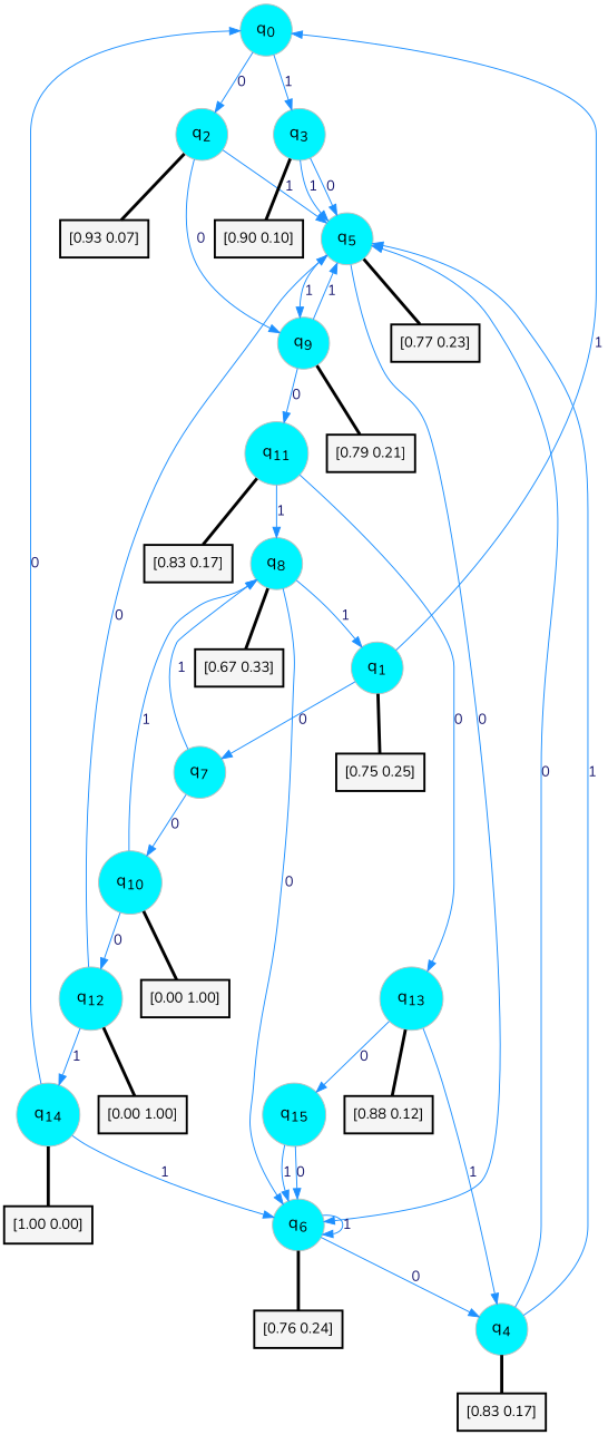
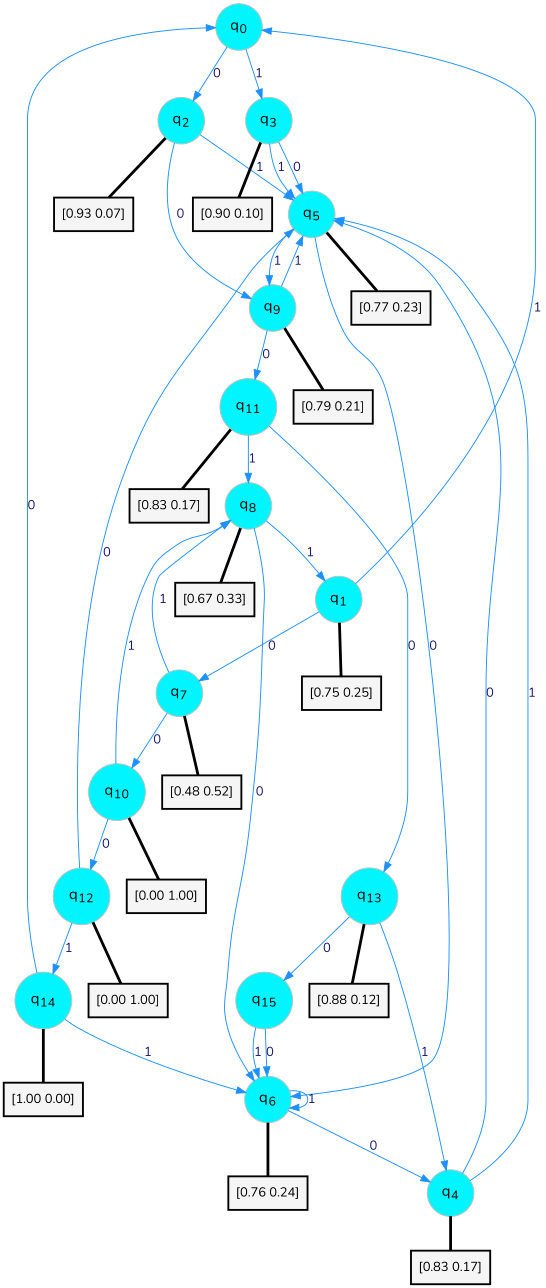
  digraph {
    fontname=Nunito
    rankdir=TD
    node [color=gray fillcolor=turquoise1 fontcolor=black fontname=Nunito fontsize=16 fontweight=bold shape=circle style=filled]
    edge [arrowsize=1 color=dodgerblue1 fontcolor=midnightblue fontname=Nunito fontweight=bold penwidth=1 style=solid weight=20]
    n1 [label=<q<SUB>0</SUB>>]
    n2 [label=<q<SUB>2</SUB>>]
    n3 [label=<q<SUB>3</SUB>>]
    n4 [label=<q<SUB>5</SUB>>]
    n5 [label=<q<SUB>9</SUB>>]
    n6 [color=black fillcolor=whitesmoke fontsize=14 label="[0.93 0.07]" penwidth=2 shape=box]
    n7 [color=black fillcolor=whitesmoke fontsize=14 label="[0.90 0.10]" penwidth=2 shape=box]
    n8 [label=<q<SUB>1</SUB>>]
    n9 [label=<q<SUB>7</SUB>>]
    n10 [color=black fillcolor=whitesmoke fontsize=14 label="[0.75 0.25]" penwidth=2 shape=box]
    n11 [label=<q<SUB>8</SUB>>]
    n12 [label=<q<SUB>10</SUB>>]
+   n13 [color=black fillcolor=whitesmoke fontsize=14 label="[0.48 0.52]" penwidth=2 shape=box]
    n14 [label=<q<SUB>6</SUB>>]
    n15 [color=black fillcolor=whitesmoke fontsize=14 label="[0.77 0.23]" penwidth=2 shape=box]
    n16 [label=<q<SUB>11</SUB>>]
    n17 [color=black fillcolor=whitesmoke fontsize=14 label="[0.79 0.21]" penwidth=2 shape=box]
    n18 [label=<q<SUB>4</SUB>>]
    n19 [color=black fillcolor=whitesmoke fontsize=14 label="[0.83 0.17]" penwidth=2 shape=box]
    n20 [color=black fillcolor=whitesmoke fontsize=14 label="[0.76 0.24]" penwidth=2 shape=box]
    n21 [color=black fillcolor=whitesmoke fontsize=14 label="[0.67 0.33]" penwidth=2 shape=box]
    n22 [label=<q<SUB>12</SUB>>]
    n23 [color=black fillcolor=whitesmoke fontsize=14 label="[0.00 1.00]" penwidth=2 shape=box]
    n24 [label=<q<SUB>13</SUB>>]
    n25 [color=black fillcolor=whitesmoke fontsize=14 label="[0.83 0.17]" penwidth=2 shape=box]
    n26 [label=<q<SUB>14</SUB>>]
    n27 [color=black fillcolor=whitesmoke fontsize=14 label="[0.00 1.00]" penwidth=2 shape=box]
    n28 [label=<q<SUB>15</SUB>>]
    n29 [color=black fillcolor=whitesmoke fontsize=14 label="[0.88 0.12]" penwidth=2 shape=box]
    n30 [color=black fillcolor=whitesmoke fontsize=14 label="[1.00 0.00]" penwidth=2 shape=box]
    n1 -> n2 [label=0]
    n1 -> n3 [label=1]
    n2 -> n4 [label=1]
    n2 -> n5 [label=0]
    n2 -> n6 [arrowhead=none color=black penwidth=3]
    n3 -> n4 [label=0]
    n3 -> n4 [label=1]
    n3 -> n7 [arrowhead=none color=black penwidth=3]
    n4 -> n5 [label=1]
    n4 -> n14 [label=0]
    n4 -> n15 [arrowhead=none color=black penwidth=3]
    n5 -> n4 [label=1]
    n5 -> n16 [label=0]
    n5 -> n17 [arrowhead=none color=black penwidth=3]
    n8 -> n1 [label=1]
    n8 -> n9 [label=0]
    n8 -> n10 [arrowhead=none color=black penwidth=3]
    n9 -> n11 [label=1]
    n9 -> n12 [label=0]
+   n9 -> n13 [arrowhead=none color=black penwidth=3]
    n11 -> n8 [label=1]
    n11 -> n14 [label=0]
    n11 -> n21 [arrowhead=none color=black penwidth=3]
    n12 -> n11 [label=1]
    n12 -> n22 [label=0]
    n12 -> n23 [arrowhead=none color=black penwidth=3]
    n14 -> n14 [label=1]
    n14 -> n18 [label=0]
    n14 -> n20 [arrowhead=none color=black penwidth=3]
    n16 -> n11 [label=1]
    n16 -> n24 [label=0]
    n16 -> n25 [arrowhead=none color=black penwidth=3]
    n18 -> n4 [label=0]
    n18 -> n4 [label=1]
    n18 -> n19 [arrowhead=none color=black penwidth=3]
    n22 -> n4 [label=0]
    n22 -> n26 [label=1]
    n22 -> n27 [arrowhead=none color=black penwidth=3]
    n24 -> n18 [label=1]
    n24 -> n28 [label=0]
    n24 -> n29 [arrowhead=none color=black penwidth=3]
    n26 -> n1 [label=0]
    n26 -> n14 [label=1]
    n26 -> n30 [arrowhead=none color=black penwidth=3]
    n28 -> n14 [label=0]
    n28 -> n14 [label=1]
  }
